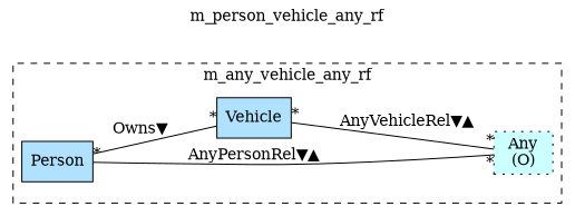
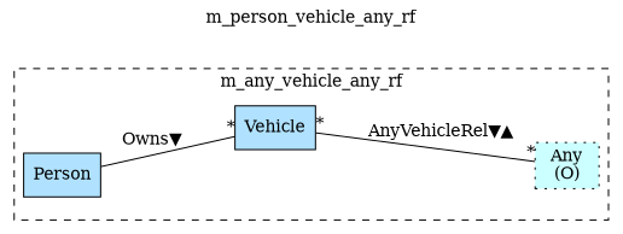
  digraph {
    label=m_person_vehicle_any_rf
    labelfontsize=12
    labelloc=tl
    rankdir=LR
    node [fillcolor=lightskyblue1 shape=record style=filled]
    edge [dir=none headlabel="*" taillabel="*"]
    n1 [fillcolor="#CCFFFF" label=<Any<br/>(O)> style="filled,dotted"]
    n2 [label=Person]
    n3 [label=Vehicle]
    subgraph cluster_1 {
      label=m_any_vehicle_any_rf
      style=dashed
      n1
      n2
      n3
    }
-   n2 -> n1 [label="AnyPersonRel▼▲"]
    n2 -> n3 [label="Owns▼" taillabel=""]
    n3 -> n1 [label="AnyVehicleRel▼▲"]
  }
